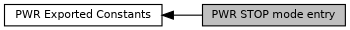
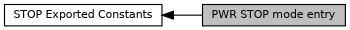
  digraph {
    rankdir=LR
    node [color=black fontname=Helvetica fontsize=10 shape=box style=filled]
-   n1 [fillcolor=white height=0.2 label="PWR Exported Constants" width=0.4]
+   n1 [fillcolor=white height=0.2 label="STOP Exported Constants" width=0.4]
    n2 [fillcolor=grey75 fontcolor=black height=0.2 label="PWR STOP mode entry" width=0.4]
    n1 -> n2 [dir=back fontname=Helvetica fontsize=10 labelfontname=Helvetica labelfontsize=10 shape=plaintext style=solid]
  }
